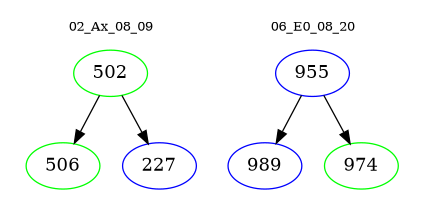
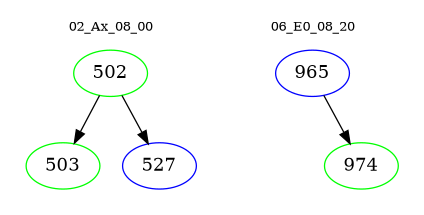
  digraph {
    node [color=green]
    edge [color=black]
    n1 [label=502]
-   n2 [label=506]
-   n3 [color=blue label=227]
-   n4 [color=blue label=955]
-   n5 [color=blue label=989]
+   n2 [label=503]
+   n3 [color=blue label=527]
+   n4 [color=blue label=965]
    n6 [label=974]
    subgraph cluster_1 {
      color=white
      fontsize=10
-     label="02_Ax_08_09"
+     label="02_Ax_08_00"
      n1
      n2
      n3
    }
    subgraph cluster_2 {
      color=white
      fontsize=10
      label="06_E0_08_20"
      n4
-     n5
      n6
    }
    n1 -> n2
    n1 -> n3
-   n4 -> n5
    n4 -> n6
  }
